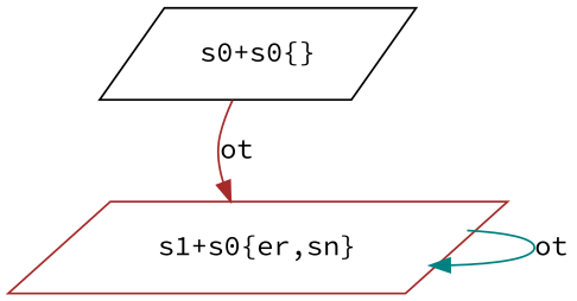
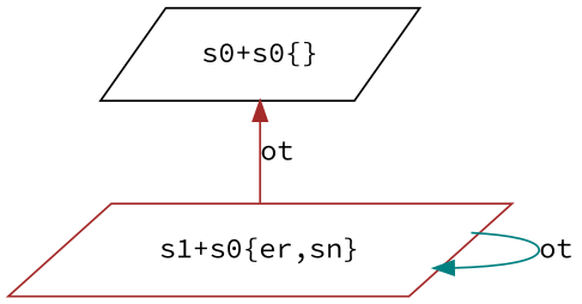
  digraph {
    fontname="Source Code Pro"
    node [shape=parallelogram fontname="Source Code Pro"]
    edge [fontname="Source Code Pro"]
    n1 [height=.25 label="s0+s0{}" width=.25 color=black]
    n2 [color=brown height=.25 label="s1+s0{er,sn}" width=.25]
-   n1 -> n2 [label=ot color=brown]
+   n2 -> n1 [label=ot color=brown]
    n2 -> n2 [color=teal label=ot]
  }
